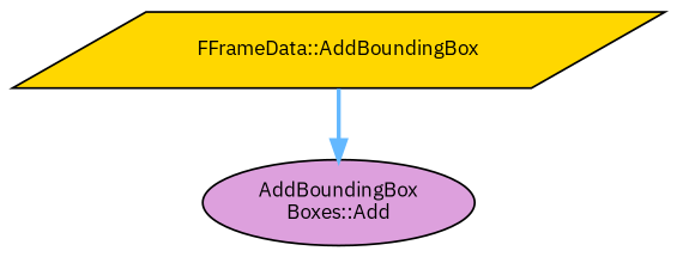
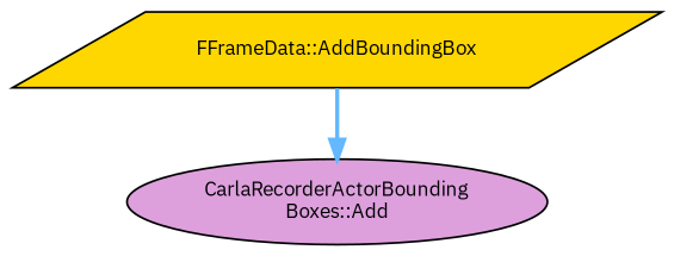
  digraph {
    rankdir=TB
    fontname="IBM Plex Sans"
    node [color=black fontname="IBM Plex Sans" fontsize=10 style=filled]
    n1 [fillcolor=gold fontcolor=black height=0.2 label="FFrameData::AddBoundingBox" shape=parallelogram width=0.4]
-   n2 [fillcolor=plum height=0.2 label="AddBoundingBox\lBoxes::Add" shape=ellipse width=0.4]
+   n2 [fillcolor=plum height=0.2 label="CarlaRecorderActorBounding\lBoxes::Add" shape=ellipse width=0.4]
    n1 -> n2 [color=steelblue1 fontname="IBM Plex Sans" fontsize=10 labelfontname=Helvetica labelfontsize=10 style=bold]
  }
